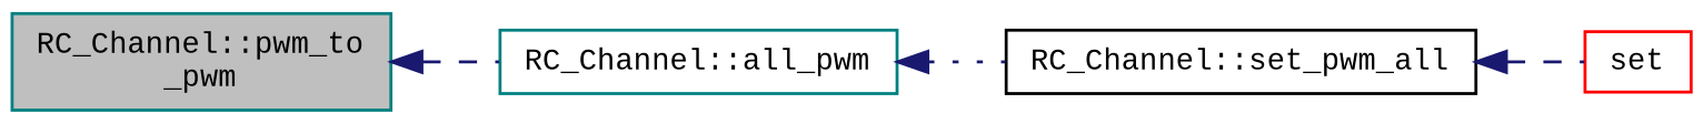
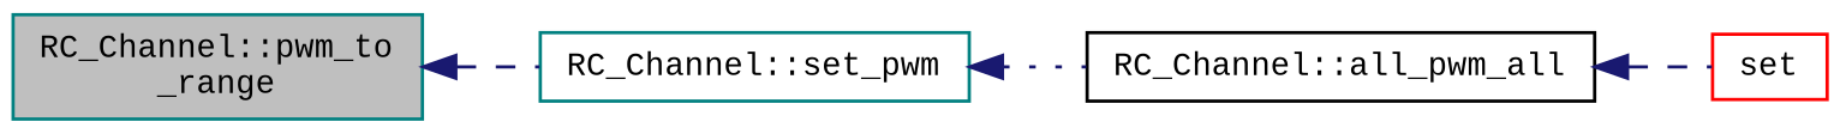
  digraph {
    fontname="Liberation Mono"
    rankdir=LR
    node [color=teal fillcolor=white fontname="Liberation Mono" fontsize=10 shape=record style=filled]
    edge [color=midnightblue dir=back fontname="Liberation Mono" fontsize=10 labelfontname=Helvetica labelfontsize=10 style=dashed]
-   n1 [fillcolor=grey75 fontcolor=black height=0.2 label="RC_Channel::pwm_to\l_pwm" width=0.4]
-   n2 [height=0.2 label="RC_Channel::all_pwm" width=0.4]
-   n3 [color=black height=0.2 label="RC_Channel::set_pwm_all" width=0.4]
+   n1 [fillcolor=grey75 fontcolor=black height=0.2 label="RC_Channel::pwm_to\l_range" width=0.4]
+   n2 [height=0.2 label="RC_Channel::set_pwm" width=0.4]
+   n3 [color=black height=0.2 label="RC_Channel::all_pwm_all" width=0.4]
    n4 [color=red height=0.2 label=set width=0.4]
    n1 -> n2
    n2 -> n3 [style=dotted]
    n3 -> n4
  }
